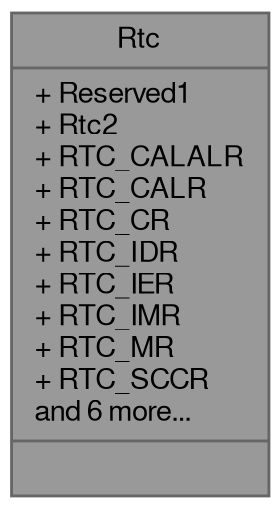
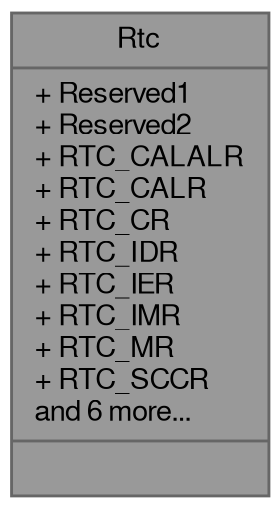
  digraph {
-   n1 [color=gray40 fillcolor=grey60 fontcolor=black fontname=FreeSans fontsize=10 height=0.2 label="{Rtc\n|+ Reserved1\l+ Rtc2\l+ RTC_CALALR\l+ RTC_CALR\l+ RTC_CR\l+ RTC_IDR\l+ RTC_IER\l+ RTC_IMR\l+ RTC_MR\l+ RTC_SCCR\land 6 more...\l|}" shape=record style=filled width=0.4]
+   n1 [color=gray40 fillcolor=grey60 fontcolor=black fontname=FreeSans fontsize=10 height=0.2 label="{Rtc\n|+ Reserved1\l+ Reserved2\l+ RTC_CALALR\l+ RTC_CALR\l+ RTC_CR\l+ RTC_IDR\l+ RTC_IER\l+ RTC_IMR\l+ RTC_MR\l+ RTC_SCCR\land 6 more...\l|}" shape=record style=filled width=0.4]
  }
